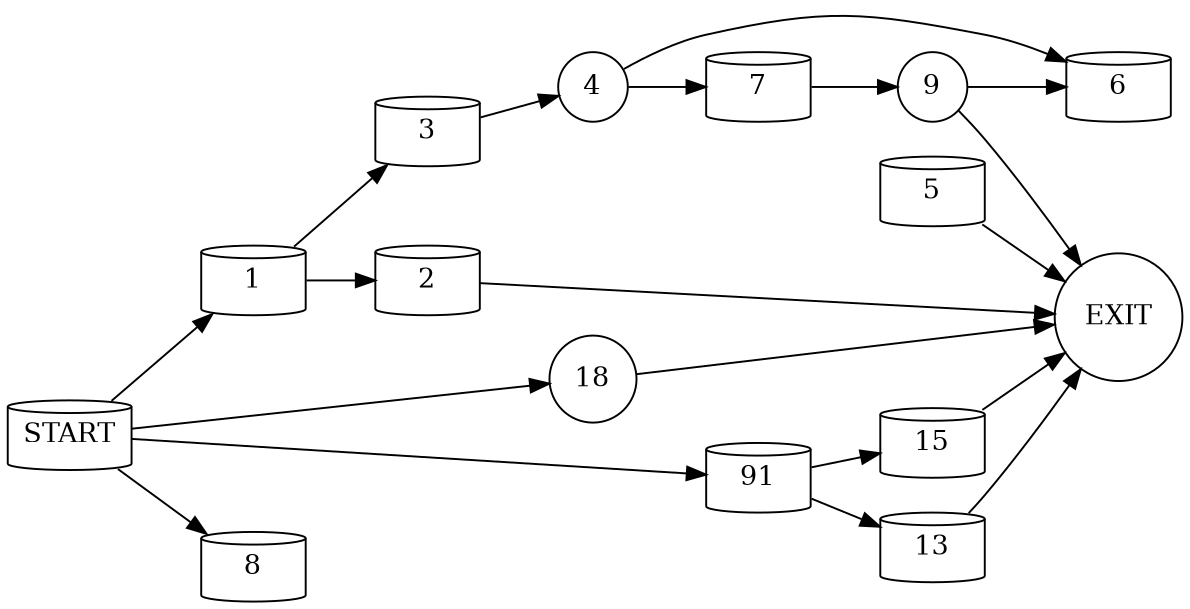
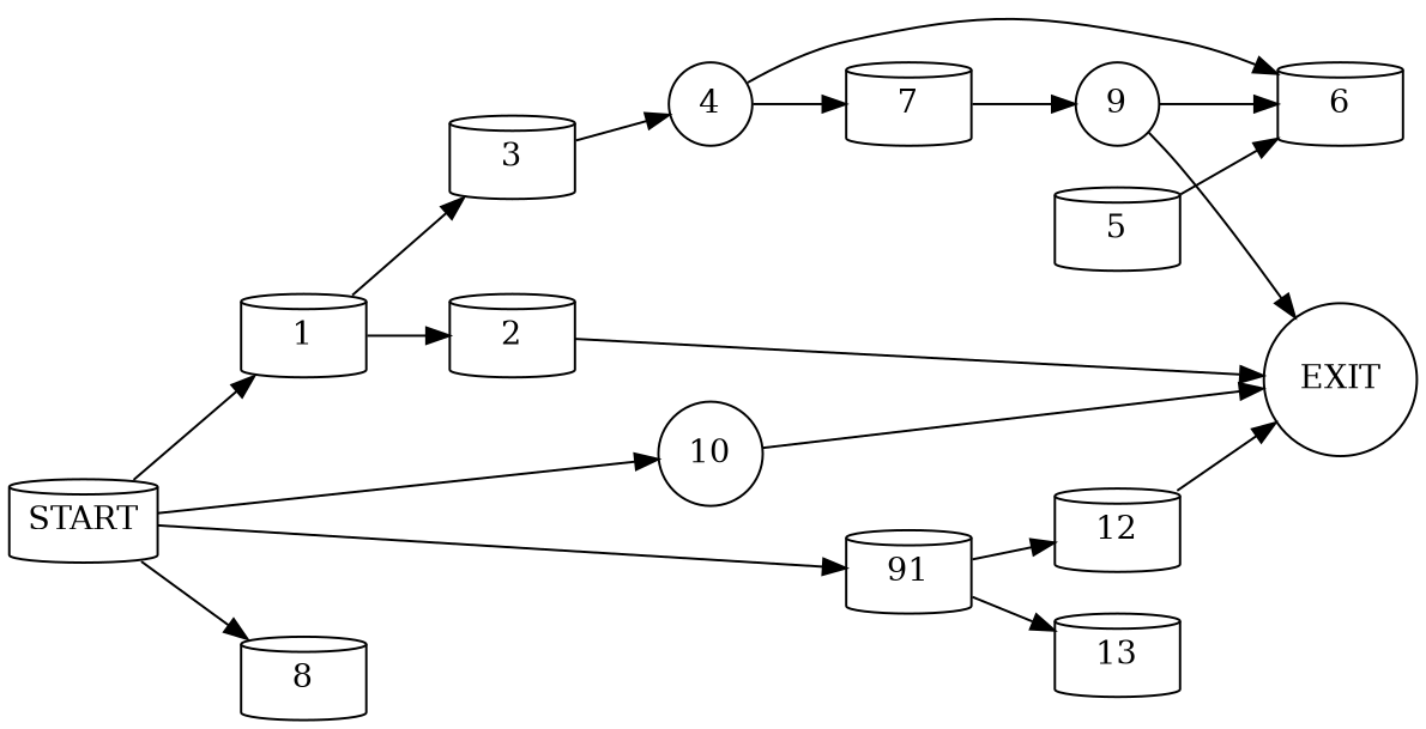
  digraph {
    rankdir=LR
    node [shape=cylinder]
    n1 [label=START]
    1
    8
-   10 [shape=circle label=18]
+   10 [shape=circle]
    n5 [label=91]
    2
    3
    n8 [label=EXIT shape=circle]
-   12 [label=15]
+   12
    13
    4 [shape=circle]
    6
    7
    5
    9 [shape=circle]
    n1 -> 1
    n1 -> 8
    n1 -> 10
    n1 -> n5
    1 -> 2
    1 -> 3
    10 -> n8
    n5 -> 12
    n5 -> 13
    2 -> n8
    3 -> 4
    12 -> n8
-   13 -> n8
    4 -> 6
    4 -> 7
    7 -> 9
-   5 -> n8
+   5 -> 6
    9 -> n8
    9 -> 6
  }
